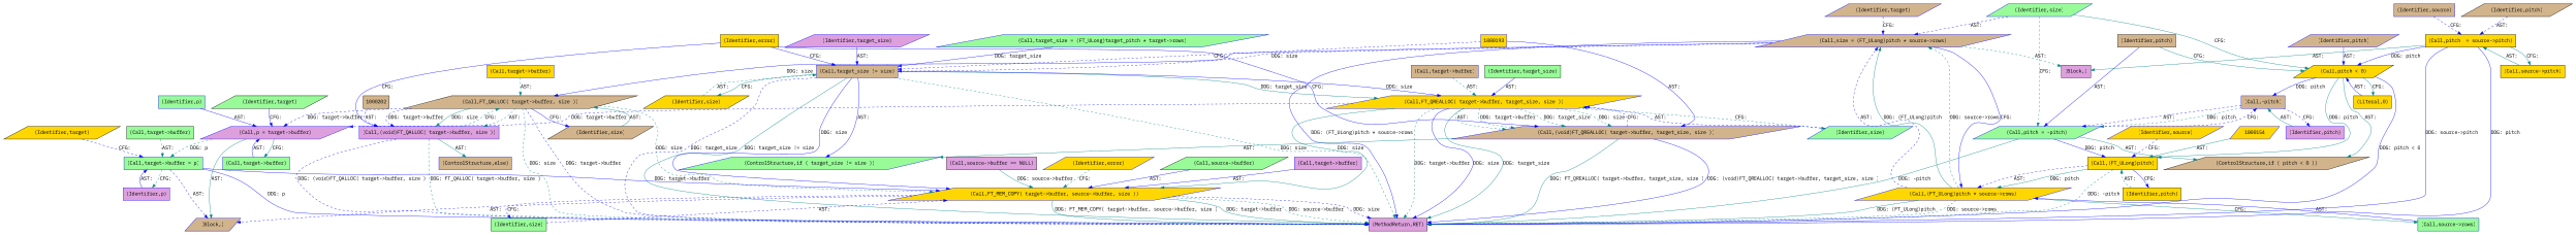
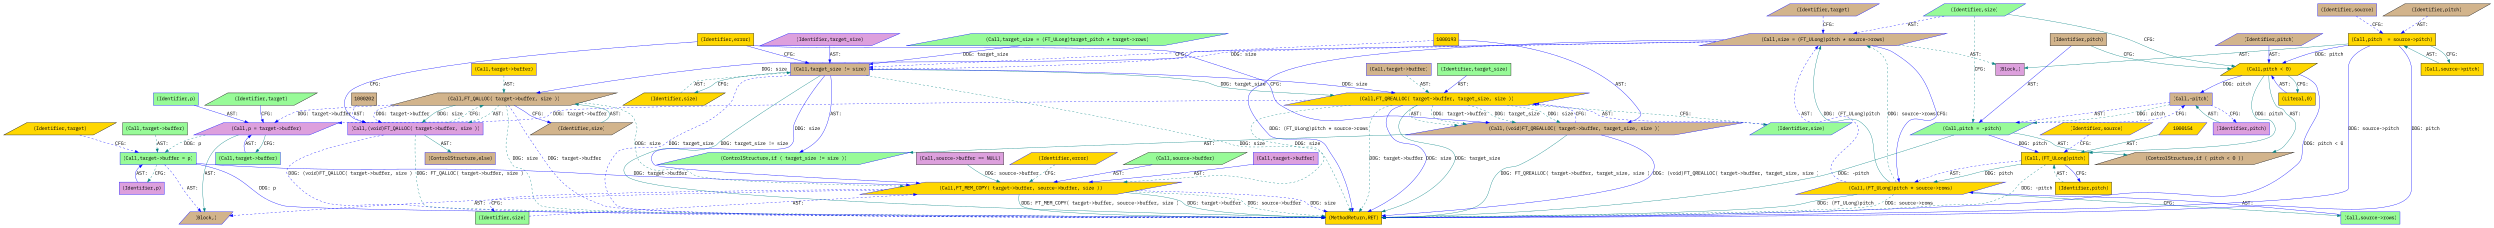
  digraph {
    fontname="IBM Plex Mono"
    node [color=blue fillcolor=gold fontname="IBM Plex Mono" shape=box style=filled]
    edge [color=blue fontname="IBM Plex Mono" style=solid]
    n1 [fillcolor=tan label="(Call,size = (FT_ULong)pitch * source->rows)" shape=parallelogram]
    n2 [label="(Call,(FT_ULong)pitch * source->rows)" shape=parallelogram]
    n3 [fillcolor=tan label="(Call,target_size != size)"]
    n4 [color=black fillcolor=tan label="(Call,FT_QALLOC( target->buffer, size ))" shape=parallelogram]
-   n5 [color=black fillcolor=plum label="(MethodReturn,RET)"]
+   n5 [color=black label="(MethodReturn,RET)"]
    n6 [color=black fillcolor=plum label="(Block,)"]
    n7 [fillcolor=palegreen label="(Call,source->rows)"]
    n8 [label="(Call,FT_QREALLOC( target->buffer, target_size, size ))" shape=parallelogram]
    n9 [label="(Call,FT_MEM_COPY( target->buffer, source->buffer, size ))" shape=parallelogram]
    n10 [fillcolor=palegreen label="(ControlStructure,if ( target_size != size ))" shape=parallelogram]
    n11 [color=black label="(Identifier,size)" shape=parallelogram]
    n12 [fillcolor=plum label="(Call,p = target->buffer)" shape=parallelogram]
    n13 [fillcolor=plum label="(Call,(void)FT_QALLOC( target->buffer, size ))"]
    n14 [color=black fillcolor=tan label="(Identifier,size)" shape=parallelogram]
    n15 [color=black label="(Call,(FT_ULong)pitch)"]
    n16 [color=black label="(Identifier,pitch)"]
    n17 [color=black label="(Call,pitch < 0)" shape=parallelogram]
    n18 [fillcolor=tan label="(Call,-pitch)"]
    n19 [color=black label="(Literal,0)"]
    n20 [color=black fillcolor=tan label="(ControlStructure,if ( pitch < 0 ))" shape=parallelogram]
    n21 [fillcolor=palegreen label="(Call,pitch = -pitch)" shape=parallelogram]
    n22 [fillcolor=plum label="(Identifier,pitch)"]
    n23 [color=black label="(Call,pitch  = source->pitch)"]
    n24 [color=black label="(Call,source->pitch)"]
    n25 [fillcolor=tan label="(Call,(void)FT_QREALLOC( target->buffer, target_size, size ))" shape=parallelogram]
    n26 [fillcolor=palegreen label="(Identifier,size)" shape=parallelogram]
    n27 [fillcolor=tan label="(Block,)" shape=parallelogram]
    n28 [color=black fillcolor=palegreen label="(Identifier,size)"]
    n29 [fillcolor=palegreen label="(Call,target->buffer = p)"]
    n30 [fillcolor=palegreen label="(Call,target->buffer)"]
    n31 [fillcolor=plum label="(Identifier,p)"]
    n32 [fillcolor=tan label="(ControlStructure,else)"]
    n33 [fillcolor=tan label="(Call,target->buffer)"]
    n34 [color=black fillcolor=tan label="(Identifier,pitch)" shape=parallelogram]
    n35 [color=black label="(Identifier,error)"]
    n36 [color=black fillcolor=plum label="(Call,source->buffer == NULL)"]
    n37 [color=black fillcolor=palegreen label="(Identifier,target_size)"]
    n38 [label="(Identifier,error)" shape=parallelogram]
    n39 [fillcolor=tan label="(Identifier,source)"]
    n40 [fillcolor=palegreen label="(Identifier,p)"]
    n41 [color=black fillcolor=palegreen label="(Call,source->buffer)" shape=parallelogram]
    n42 [fillcolor=palegreen label="(Identifier,size)" shape=parallelogram]
    n43 [color=black label="(Identifier,target)" shape=parallelogram]
    n44 [fillcolor=plum label="(Identifier,target_size)" shape=parallelogram]
    n45 [label="(Call,target->buffer)"]
    n46 [color=black fillcolor=palegreen label="(Call,target->buffer)"]
    n47 [color=black fillcolor=palegreen label="(Identifier,target)" shape=parallelogram]
    n48 [fillcolor=tan label="(Identifier,target)" shape=parallelogram]
    n49 [fillcolor=plum label="(Call,target->buffer)"]
    n50 [color=black fillcolor=tan label="(Identifier,pitch)"]
    n51 [fillcolor=palegreen label="(Call,target_size = (FT_ULong)target_pitch * target->rows)" shape=parallelogram]
    n52 [fillcolor=tan label="(Identifier,pitch)" shape=parallelogram]
    n53 [label="(Identifier,source)" shape=parallelogram]
    1000154 [shape=parallelogram]
    1000193
    1000202 [color=black fillcolor=tan]
    n1 -> n2 [label="CFG: "]
    n1 -> n3 [label="DDG: size" style=dashed]
    n1 -> n4 [label="DDG: size"]
    n1 -> n5 [label="DDG: (FT_ULong)pitch * source->rows"]
    n1 -> n6 [color=teal label="AST: " style=dashed]
    n2 -> n1 [label="AST: " style=dashed]
    n2 -> n1 [color=teal label="DDG: (FT_ULong)pitch"]
    n2 -> n1 [color=teal label="DDG: source->rows" style=dashed]
    n2 -> n5 [color=teal label="DDG: (FT_ULong)pitch"]
    n2 -> n5 [color=teal label="DDG: source->rows" style=dashed]
    n2 -> n7 [color=teal label="CFG: "]
    n3 -> n5 [label="DDG: target_size" style=dashed]
    n3 -> n5 [color=teal label="DDG: target_size != size"]
    n3 -> n5 [color=teal label="DDG: size" style=dashed]
    n3 -> n8 [color=teal label="DDG: target_size"]
    n3 -> n8 [label="DDG: size"]
    n3 -> n9 [label="DDG: size"]
    n3 -> n10 [label="AST: "]
    n3 -> n11 [color=teal label="CFG: "]
    n4 -> n5 [color=teal label="DDG: size" style=dashed]
    n4 -> n5 [label="DDG: target->buffer" style=dashed]
    n4 -> n9 [color=teal label="DDG: size" style=dashed]
    n4 -> n12 [label="DDG: target->buffer" style=dashed]
    n4 -> n13 [color=teal label="AST: " style=dashed]
    n4 -> n13 [label="DDG: target->buffer" style=dashed]
    n4 -> n13 [color=teal label="DDG: size"]
    n4 -> n14 [label="CFG: "]
    n7 -> n2 [label="AST: "]
    n8 -> n5 [color=teal label="DDG: target->buffer" style=dashed]
    n8 -> n5 [label="DDG: size"]
    n8 -> n5 [color=teal label="DDG: target_size"]
-   n8 -> n9 [color=teal label="DDG: size"]
+   n8 -> n9 [color=teal label="DDG: size" style=dashed]
    n8 -> n12 [label="DDG: target->buffer" style=dashed]
    n8 -> n25 [color=teal label="AST: " style=dashed]
    n8 -> n25 [color=teal label="DDG: target->buffer" style=dashed]
    n8 -> n25 [color=teal label="DDG: target_size" style=dashed]
    n8 -> n25 [color=teal label="DDG: size" style=dashed]
    n8 -> n26 [color=teal label="CFG: " style=dashed]
    n9 -> n5 [label="DDG: size" style=dashed]
    n9 -> n5 [color=teal label="DDG: FT_MEM_COPY( target->buffer, source->buffer, size )"]
    n9 -> n5 [color=teal label="DDG: target->buffer"]
    n9 -> n5 [color=teal label="DDG: source->buffer" style=dashed]
    n9 -> n27 [label="AST: " style=dashed]
    n9 -> n28 [label="CFG: " style=dashed]
    n11 -> n3 [color=teal label="AST: " style=dashed]
    n12 -> n27 [color=teal label="AST: "]
    n12 -> n29 [color=teal label="DDG: p" style=dashed]
    n12 -> n30 [color=teal label="CFG: "]
    n13 -> n4 [color=teal label="CFG: " style=dashed]
    n13 -> n5 [label="DDG: (void)FT_QALLOC( target->buffer, size )" style=dashed]
    n13 -> n5 [color=teal label="DDG: FT_QALLOC( target->buffer, size )" style=dashed]
    n13 -> n32 [color=teal label="AST: "]
    n14 -> n4 [color=teal label="AST: "]
    n15 -> n2 [label="AST: " style=dashed]
    n15 -> n2 [color=teal label="DDG: pitch"]
    n15 -> n5 [color=teal label="DDG: -pitch" style=dashed]
    n15 -> n16 [label="CFG: "]
    n16 -> n15 [color=teal label="AST: " style=dashed]
    n17 -> n5 [label="DDG: pitch < 0"]
    n17 -> n15 [color=teal label="DDG: pitch"]
    n17 -> n18 [label="DDG: pitch"]
    n17 -> n19 [color=teal label="CFG: "]
    n17 -> n20 [color=teal label="AST: "]
    n18 -> n21 [label="AST: " style=dashed]
    n18 -> n21 [color=teal label="DDG: pitch" style=dashed]
    n18 -> n22 [label="CFG: " style=dashed]
    n19 -> n17 [label="AST: "]
    n21 -> n5 [color=teal label="DDG: -pitch"]
    n21 -> n15 [label="DDG: pitch"]
    n21 -> n18 [label="CFG: " style=dashed]
    n21 -> n20 [color=teal label="AST: "]
    n22 -> n18 [color=teal label="AST: "]
    n23 -> n5 [label="DDG: source->pitch"]
    n23 -> n5 [label="DDG: pitch"]
    n23 -> n6 [color=teal label="AST: "]
    n23 -> n17 [label="DDG: pitch"]
    n23 -> n24 [color=teal label="CFG: "]
    n24 -> n23 [color=teal label="AST: "]
    n25 -> n5 [color=teal label="DDG: FT_QREALLOC( target->buffer, target_size, size )"]
    n25 -> n5 [label="DDG: (void)FT_QREALLOC( target->buffer, target_size, size )"]
    n25 -> n8 [label="CFG: " style=dashed]
    n25 -> n10 [color=teal label="AST: "]
    n26 -> n8 [label="AST: " style=dashed]
    n28 -> n9 [label="AST: " style=dashed]
    n29 -> n5 [label="DDG: p"]
    n29 -> n9 [label="DDG: target->buffer"]
    n29 -> n27 [label="AST: " style=dashed]
    n29 -> n31 [color=teal label="CFG: " style=dashed]
    n30 -> n12 [label="AST: "]
    n31 -> n29 [label="AST: "]
    n33 -> n8 [color=teal label="AST: " style=dashed]
    n34 -> n23 [label="AST: " style=dashed]
    n35 -> n3 [label="CFG: "]
    n35 -> n13 [label="CFG: "]
    n35 -> n25 [label="CFG: "]
    n36 -> n9 [color=teal label="DDG: source->buffer"]
    n37 -> n8 [label="AST: "]
    n38 -> n9 [color=teal label="CFG: " style=dashed]
    n39 -> n23 [label="CFG: " style=dashed]
    n40 -> n12 [label="AST: "]
    n41 -> n9 [label="AST: "]
    n42 -> n1 [label="AST: " style=dashed]
    n42 -> n17 [color=teal label="CFG: "]
    n42 -> n21 [color=teal label="CFG: " style=dashed]
    n43 -> n29 [label="CFG: " style=dashed]
    n44 -> n3 [label="AST: "]
    n45 -> n4 [color=teal label="AST: " style=dashed]
    n46 -> n29 [color=teal label="AST: " style=dashed]
    n47 -> n12 [label="CFG: "]
    n48 -> n1 [label="CFG: " style=dashed]
    n49 -> n9 [label="AST: "]
    n50 -> n17 [color=teal label="CFG: "]
    n50 -> n21 [label="AST: "]
    n51 -> n3 [label="DDG: target_size"]
    n52 -> n17 [label="AST: "]
    n53 -> n15 [label="CFG: " style=dashed]
    1000154 -> n15 [color=teal label="AST: "]
    1000193 -> n3 [label="CFG: " style=dashed]
    1000193 -> n25 [label="AST: "]
    1000202 -> n13 [label="AST: " style=dashed]
  }
